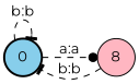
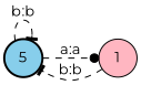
  digraph {
    nodesep=0.25
    rankdir=LR
    ranksep=0.4
    fontname=Montserrat
    node [fontsize=14 shape=circle fontname=Montserrat]
    edge [fontsize=14 style=dashed arrowhead=tee fontname=Montserrat]
-   n1 [label=0 style="bold,filled" fillcolor=skyblue]
-   n2 [label=8 style="solid,filled" fillcolor=lightpink]
+   n1 [label=5 style="bold,filled" fillcolor=skyblue]
+   n2 [label=1 style="solid,filled" fillcolor=lightpink]
    n1 -> n1 [label="b:b"]
    n1 -> n2 [label="a:a" arrowhead=dot]
    n2 -> n1 [label="b:b"]
  }
